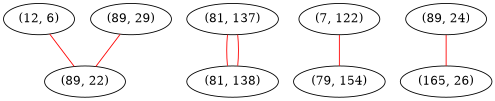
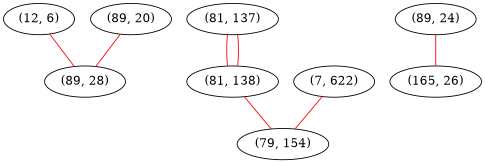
  graph {
    edge [color=red weight=1]
    "(12, 6)"
-   "(89, 22)"
+   "(89, 22)" [label="(89, 28)"]
    "(81, 137)"
    "(81, 138)"
    "(79, 154)"
    "(89, 24)"
    "(165, 26)"
-   "(7, 122)"
-   "(89, 20)" [label="(89, 29)"]
+   "(7, 122)" [label="(7, 622)"]
+   "(89, 20)"
    "(12, 6)" -- "(89, 22)"
    "(81, 137)" -- "(81, 138)"
    "(81, 137)" -- "(81, 138)"
+   "(81, 138)" -- "(79, 154)"
    "(89, 24)" -- "(165, 26)"
    "(7, 122)" -- "(79, 154)"
    "(89, 20)" -- "(89, 22)"
  }
